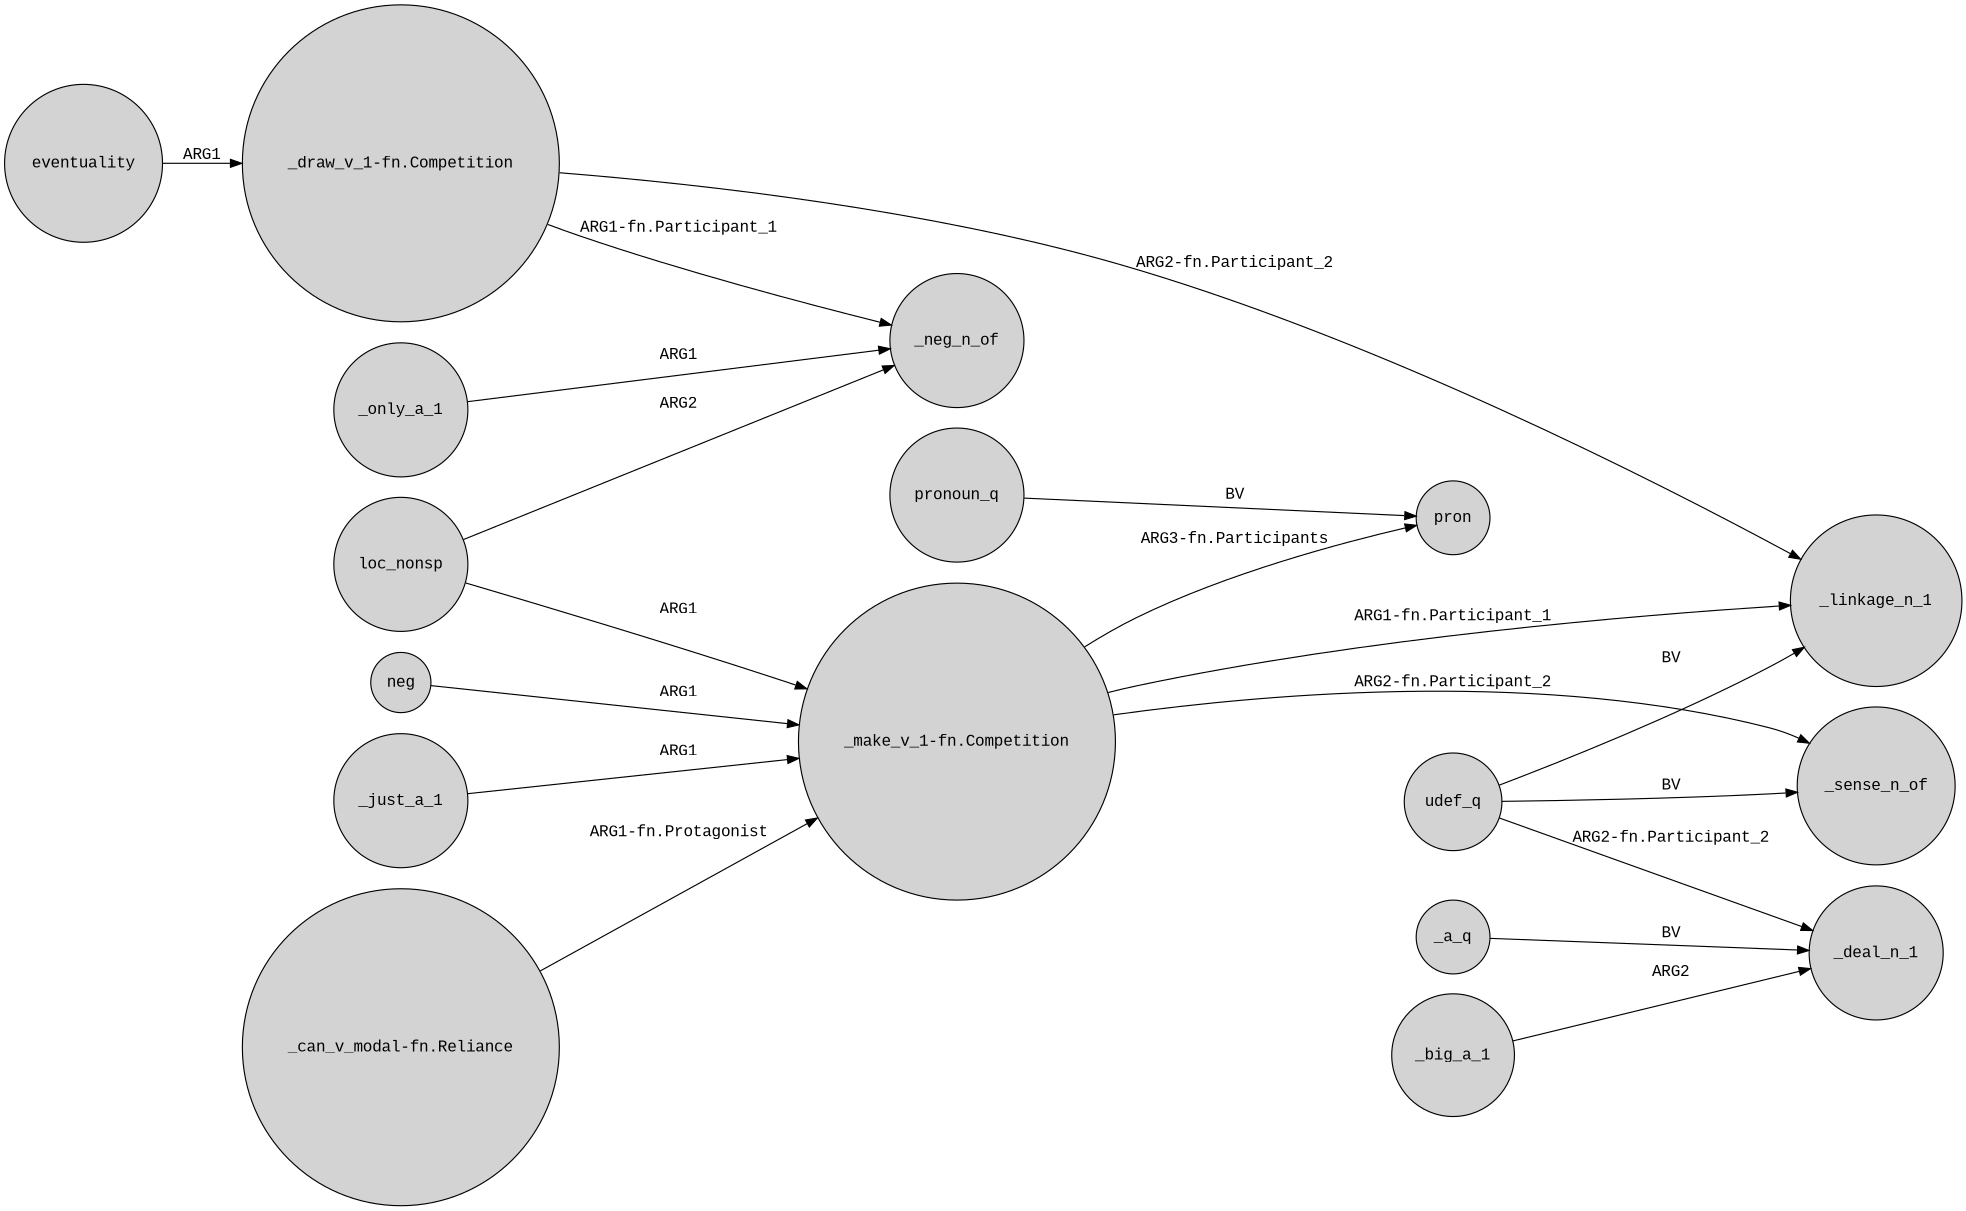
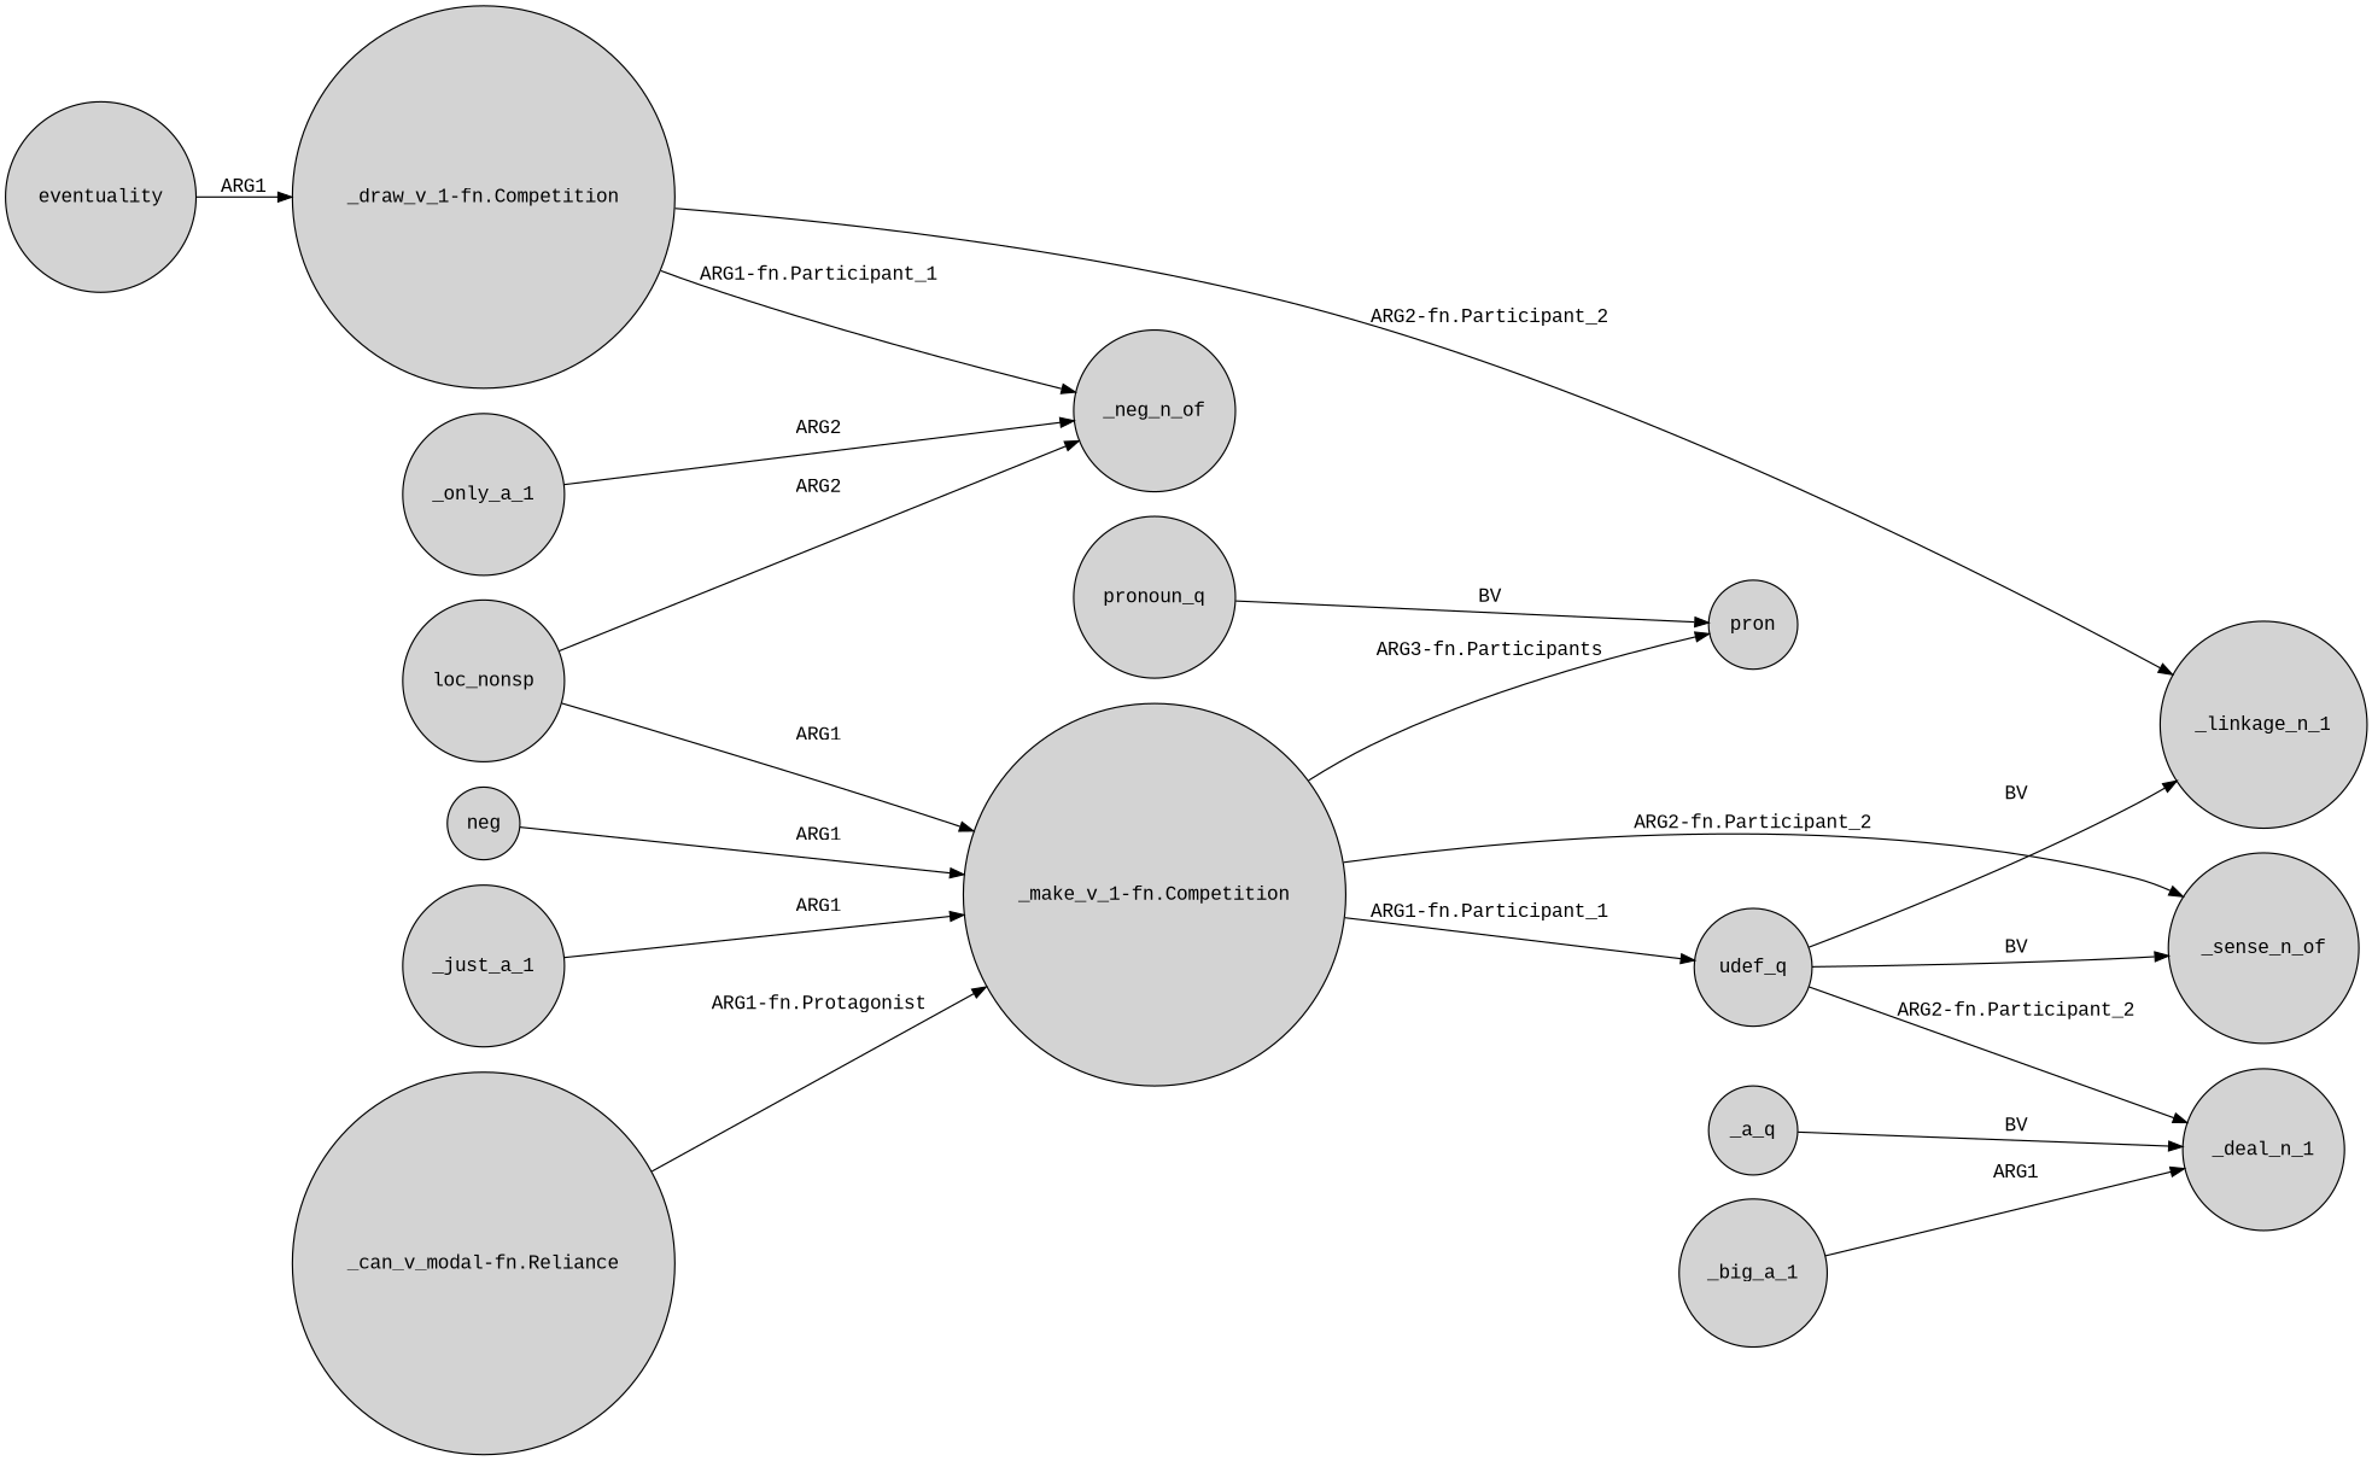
  digraph {
    fontname="Liberation Mono"
    rankdir=LR
    node [fontname="Liberation Mono" shape=circle style=filled]
    edge [fontname="Liberation Mono"]
    n1 [label=_neg_n_of]
    loc_nonsp
    "_make_v_1-fn.Competition"
    _sense_n_of
    _linkage_n_1
    pron
    _a_q
    _deal_n_1
    _only_a_1
    neg
    _just_a_1
    udef_q
    "_draw_v_1-fn.Competition"
    pronoun_q
    _big_a_1
    "_can_v_modal-fn.Reliance"
    eventuality
    loc_nonsp -> n1 [label=ARG2]
    loc_nonsp -> "_make_v_1-fn.Competition" [label=ARG1]
    "_make_v_1-fn.Competition" -> _sense_n_of [label="ARG2-fn.Participant_2"]
-   "_make_v_1-fn.Competition" -> _linkage_n_1 [label="ARG1-fn.Participant_1"]
+   "_make_v_1-fn.Competition" -> udef_q [label="ARG1-fn.Participant_1"]
    "_make_v_1-fn.Competition" -> pron [label="ARG3-fn.Participants"]
    _a_q -> _deal_n_1 [label=BV]
-   _only_a_1 -> n1 [label=ARG1]
+   _only_a_1 -> n1 [label=ARG2]
    neg -> "_make_v_1-fn.Competition" [label=ARG1]
    _just_a_1 -> "_make_v_1-fn.Competition" [label=ARG1]
    udef_q -> _sense_n_of [label=BV]
    udef_q -> _linkage_n_1 [label=BV]
    udef_q -> _deal_n_1 [label="ARG2-fn.Participant_2"]
    "_draw_v_1-fn.Competition" -> n1 [label="ARG1-fn.Participant_1"]
    "_draw_v_1-fn.Competition" -> _linkage_n_1 [label="ARG2-fn.Participant_2"]
    pronoun_q -> pron [label=BV]
-   _big_a_1 -> _deal_n_1 [label=ARG2]
+   _big_a_1 -> _deal_n_1 [label=ARG1]
    "_can_v_modal-fn.Reliance" -> "_make_v_1-fn.Competition" [label="ARG1-fn.Protagonist"]
    eventuality -> "_draw_v_1-fn.Competition" [label=ARG1]
  }
